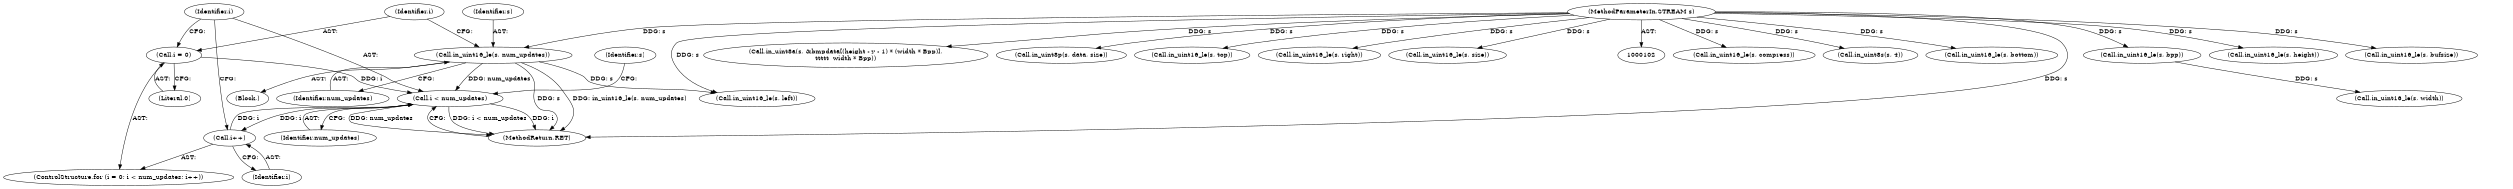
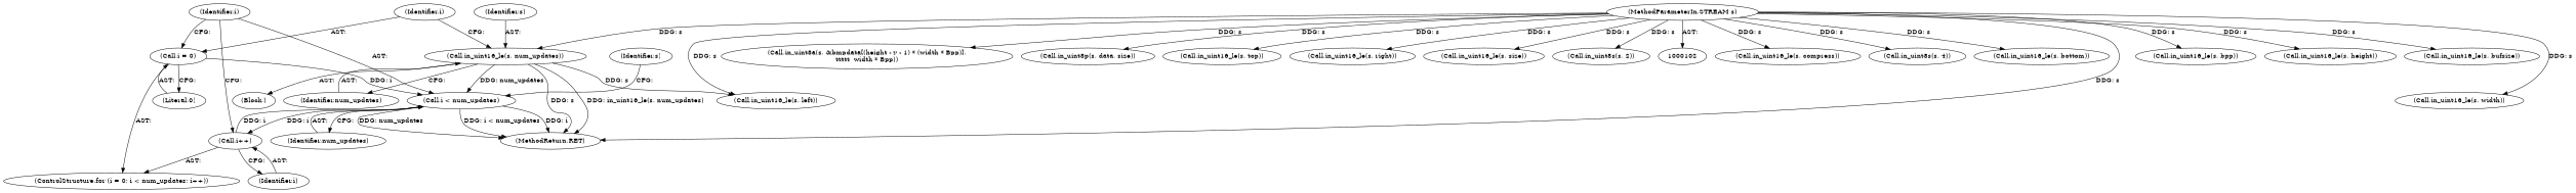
  digraph {
    n1 [label="(Call,i < num_updates)"]
    n2 [label="(Call,i++)"]
    n3 [label="(MethodReturn,RET)"]
    n4 [label="(Identifier,num_updates)"]
    n5 [label="(ControlStructure,for (i = 0; i < num_updates; i++))"]
    n6 [label="(Identifier,i)"]
    n7 [label="(Call,i = 0)"]
    n8 [label="(Literal,0)"]
    n9 [label="(Call,in_uint16_le(s, num_updates))"]
    n10 [label="(Call,in_uint16_le(s, left))"]
    n11 [label="(Block,)"]
    n12 [label="(Identifier,num_updates)"]
    n13 [label="(MethodParameterIn,STREAM s)"]
    n14 [label="(Call,in_uint16_le(s, compress))"]
    n15 [label="(Call,in_uint8s(s, 4))"]
    n16 [label="(Call,in_uint16_le(s, bottom))"]
    n17 [label="(Call,in_uint16_le(s, height))"]
    n18 [label="(Call,in_uint16_le(s, bufsize))"]
    n19 [label="(Call,in_uint16_le(s, width))"]
    n20 [label="(Call,in_uint8a(s, &bmpdata[(height - y - 1) * (width * Bpp)],\n\t\t\t\t\t  width * Bpp))"]
    n21 [label="(Call,in_uint8p(s, data, size))"]
    n22 [label="(Call,in_uint16_le(s, top))"]
    n23 [label="(Call,in_uint16_le(s, right))"]
    n24 [label="(Call,in_uint16_le(s, size))"]
    n25 [label="(Call,in_uint16_le(s, bpp))"]
+   n26 [label="(Call,in_uint8s(s, 2))"]
    1000102
    n28 [label="(Identifier,s)"]
    n29 [label="(Identifier,i)"]
    n30 [label="(Identifier,i)"]
    n31 [label="(Identifier,s)"]
    n1 -> n2 [label="DDG: i"]
    n1 -> n3 [label="DDG: i < num_updates"]
    n1 -> n3 [label="DDG: i"]
    n1 -> n3 [label="DDG: num_updates"]
    n1 -> n4 [label="CFG: "]
    n2 -> n1 [label="DDG: i"]
    n2 -> n5 [label="AST: "]
    n2 -> n6 [label="CFG: "]
-   n3 -> n1 [label="CFG: "]
    n4 -> n1 [label="AST: "]
    n6 -> n2 [label="AST: "]
    n7 -> n1 [label="DDG: i"]
    n7 -> n5 [label="AST: "]
    n7 -> n8 [label="CFG: "]
    n8 -> n7 [label="AST: "]
    n9 -> n1 [label="DDG: num_updates"]
    n9 -> n3 [label="DDG: in_uint16_le(s, num_updates)"]
    n9 -> n3 [label="DDG: s"]
    n9 -> n10 [label="DDG: s"]
    n9 -> n11 [label="AST: "]
    n9 -> n12 [label="CFG: "]
    n12 -> n9 [label="AST: "]
    n13 -> n3 [label="DDG: s"]
    n13 -> n9 [label="DDG: s"]
    n13 -> n10 [label="DDG: s"]
    n13 -> n14 [label="DDG: s"]
    n13 -> n15 [label="DDG: s"]
    n13 -> n16 [label="DDG: s"]
    n13 -> n17 [label="DDG: s"]
    n13 -> n18 [label="DDG: s"]
-   n25 -> n19 [label="DDG: s"]
+   n13 -> n19 [label="DDG: s"]
    n13 -> n20 [label="DDG: s"]
    n13 -> n21 [label="DDG: s"]
    n13 -> n22 [label="DDG: s"]
    n13 -> n23 [label="DDG: s"]
    n13 -> n24 [label="DDG: s"]
    n13 -> n25 [label="DDG: s"]
+   n13 -> n26 [label="DDG: s"]
    n13 -> 1000102 [label="AST: "]
    n28 -> n9 [label="AST: "]
    n29 -> n1 [label="AST: "]
    n29 -> n2 [label="CFG: "]
    n29 -> n7 [label="CFG: "]
    n30 -> n7 [label="AST: "]
    n30 -> n9 [label="CFG: "]
    n31 -> n1 [label="CFG: "]
  }
